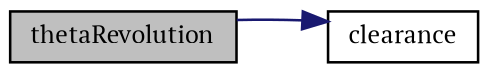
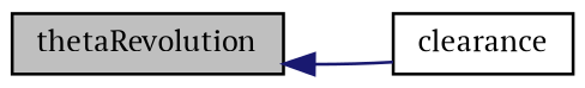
  digraph {
    rankdir=LR
    fontname="PT Serif"
    node [color=black fontname="PT Serif" fontsize=10 shape=record]
    n1 [fillcolor=grey75 fontcolor=black height=0.2 label=thetaRevolution style=filled width=0.4]
    n2 [height=0.2 label=clearance width=0.4]
-   n2 -> n1 [color=midnightblue dir=back fontname="PT Serif" fontsize=10 labelfontname=Helvetica labelfontsize=10 style=solid]
+   n1 -> n2 [color=midnightblue dir=back fontname="PT Serif" fontsize=10 labelfontname=Helvetica labelfontsize=10 style=solid]
  }
